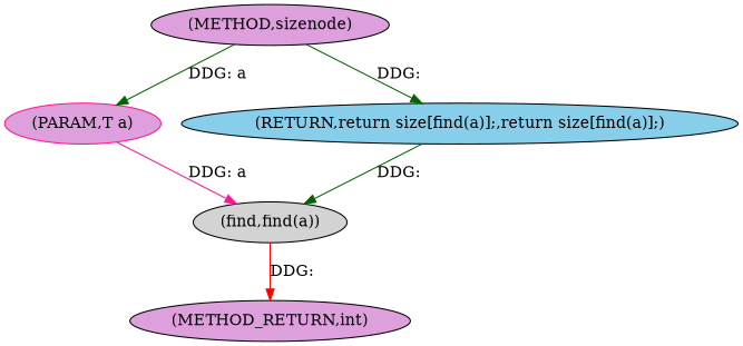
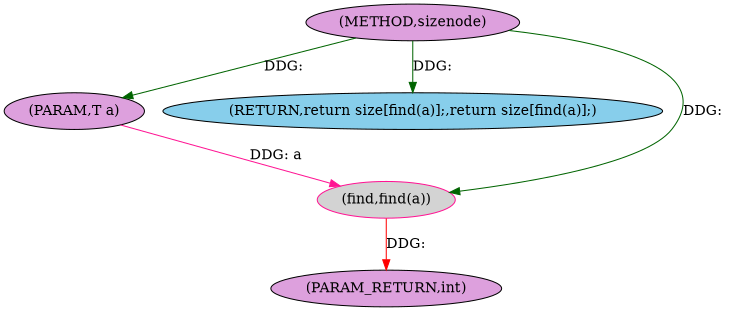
  digraph {
    node [color=black fillcolor=plum style=filled]
    edge [color=darkgreen]
    n1 [label="(METHOD,sizenode)"]
-   n2 [color=deeppink label="(PARAM,T a)"]
+   n2 [label="(PARAM,T a)"]
    n3 [fillcolor=skyblue label="(RETURN,return size[find(a)];,return size[find(a)];)"]
-   n4 [fillcolor=lightgrey label="(find,find(a))"]
-   n5 [label="(METHOD_RETURN,int)"]
-   n1 -> n2 [label="DDG: a"]
+   n4 [color=deeppink fillcolor=lightgrey label="(find,find(a))"]
+   n5 [label="(PARAM_RETURN,int)"]
+   n1 -> n2 [label="DDG: "]
    n1 -> n3 [label="DDG: "]
-   n3 -> n4 [label="DDG: "]
+   n1 -> n4 [label="DDG: "]
    n2 -> n4 [color=deeppink label="DDG: a"]
    n4 -> n5 [color=red label="DDG: "]
  }
